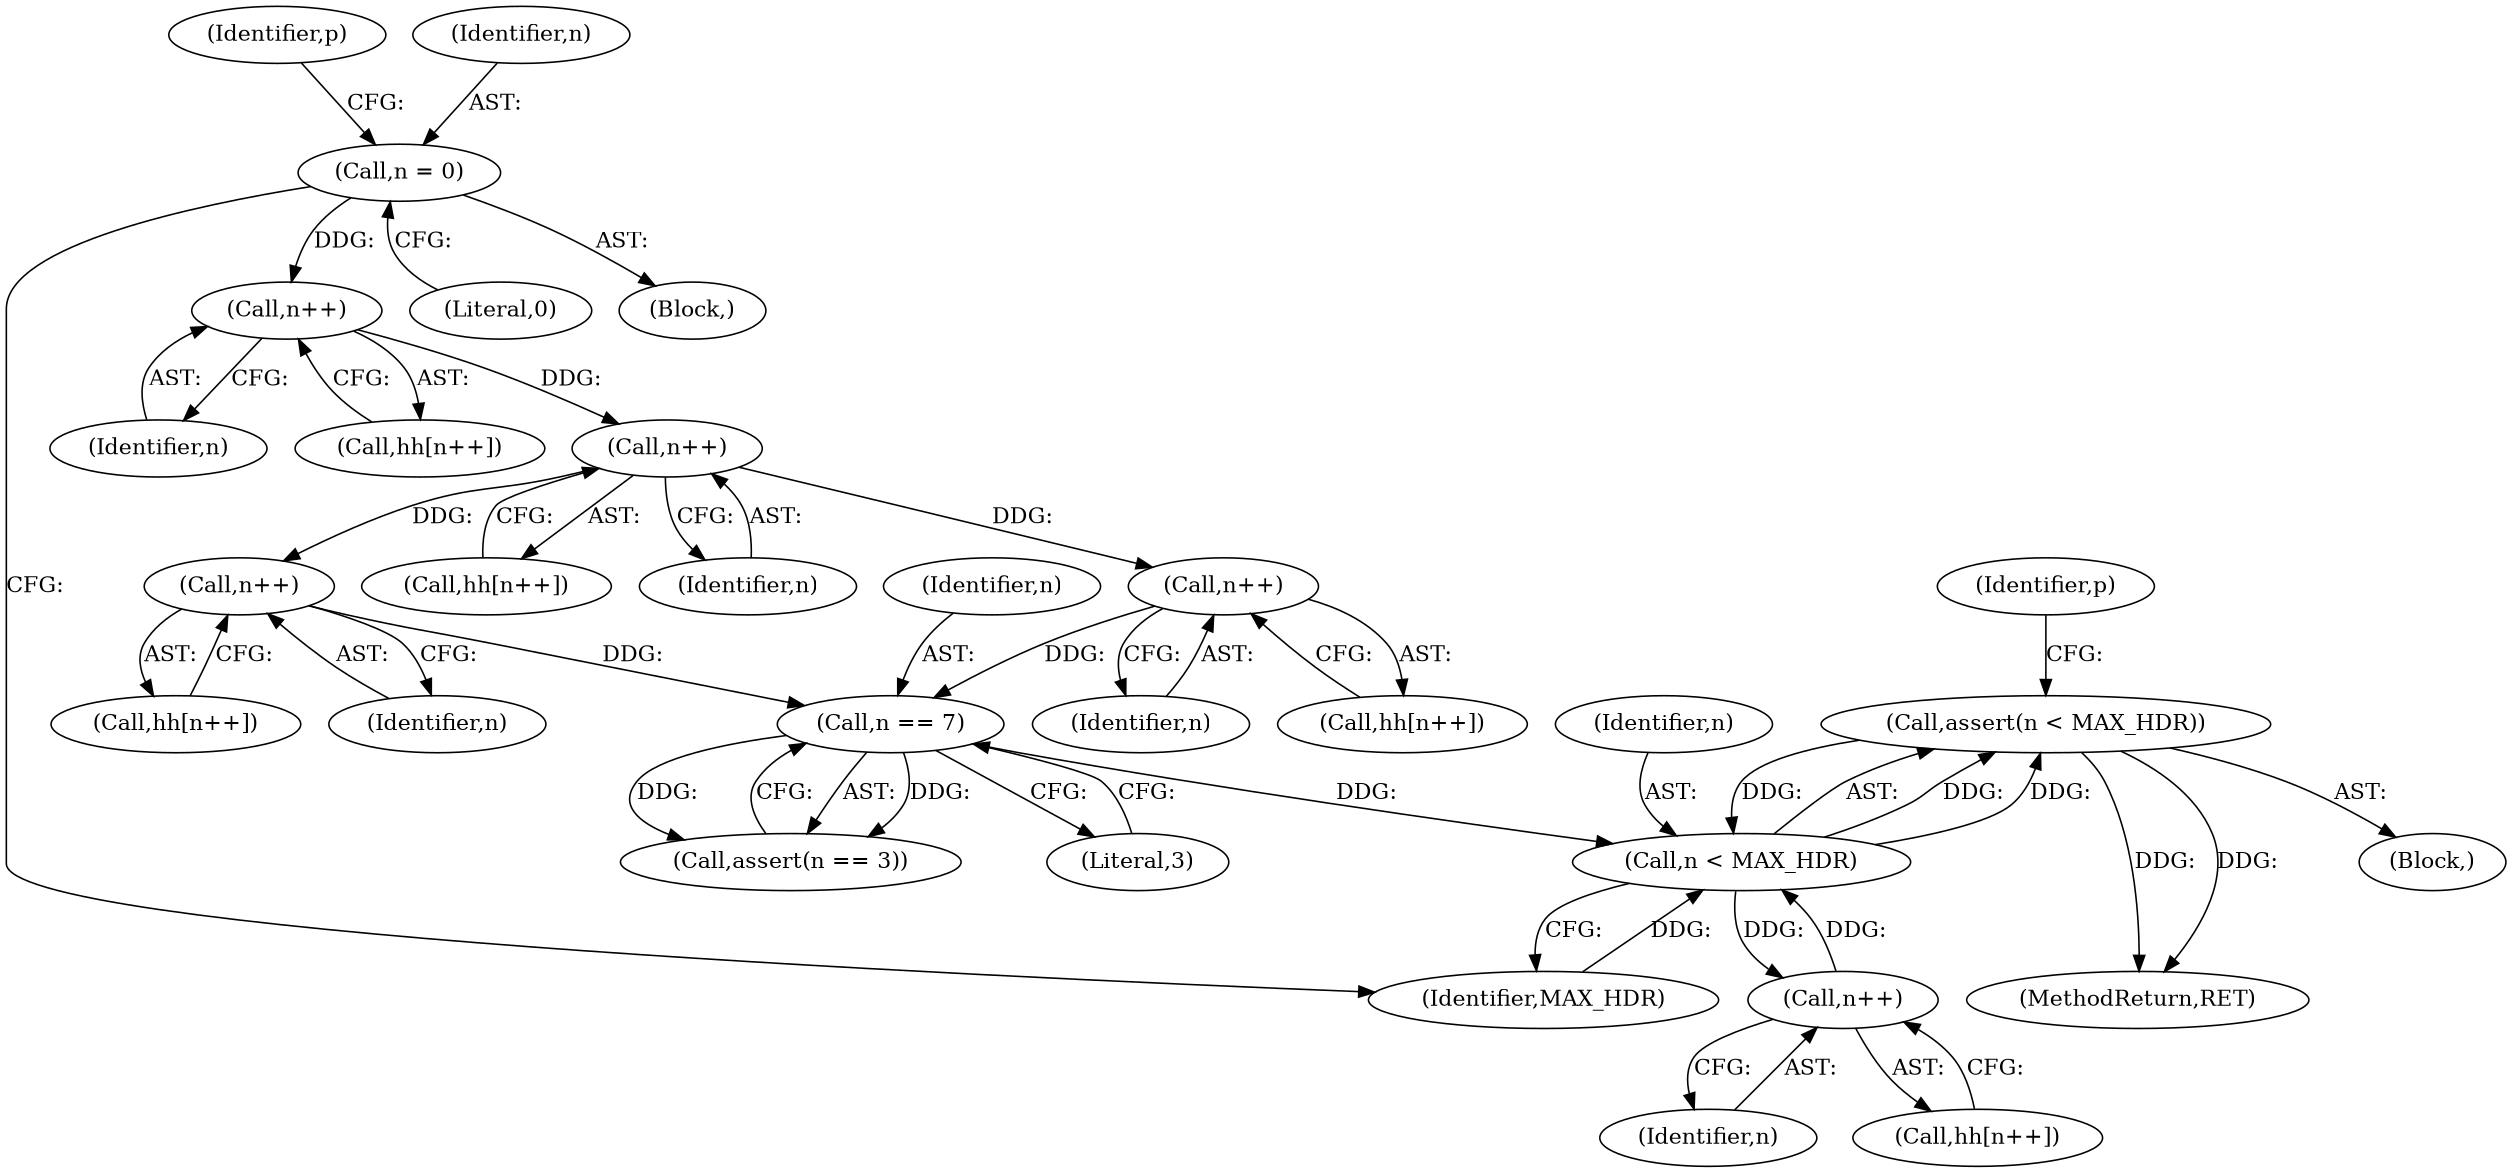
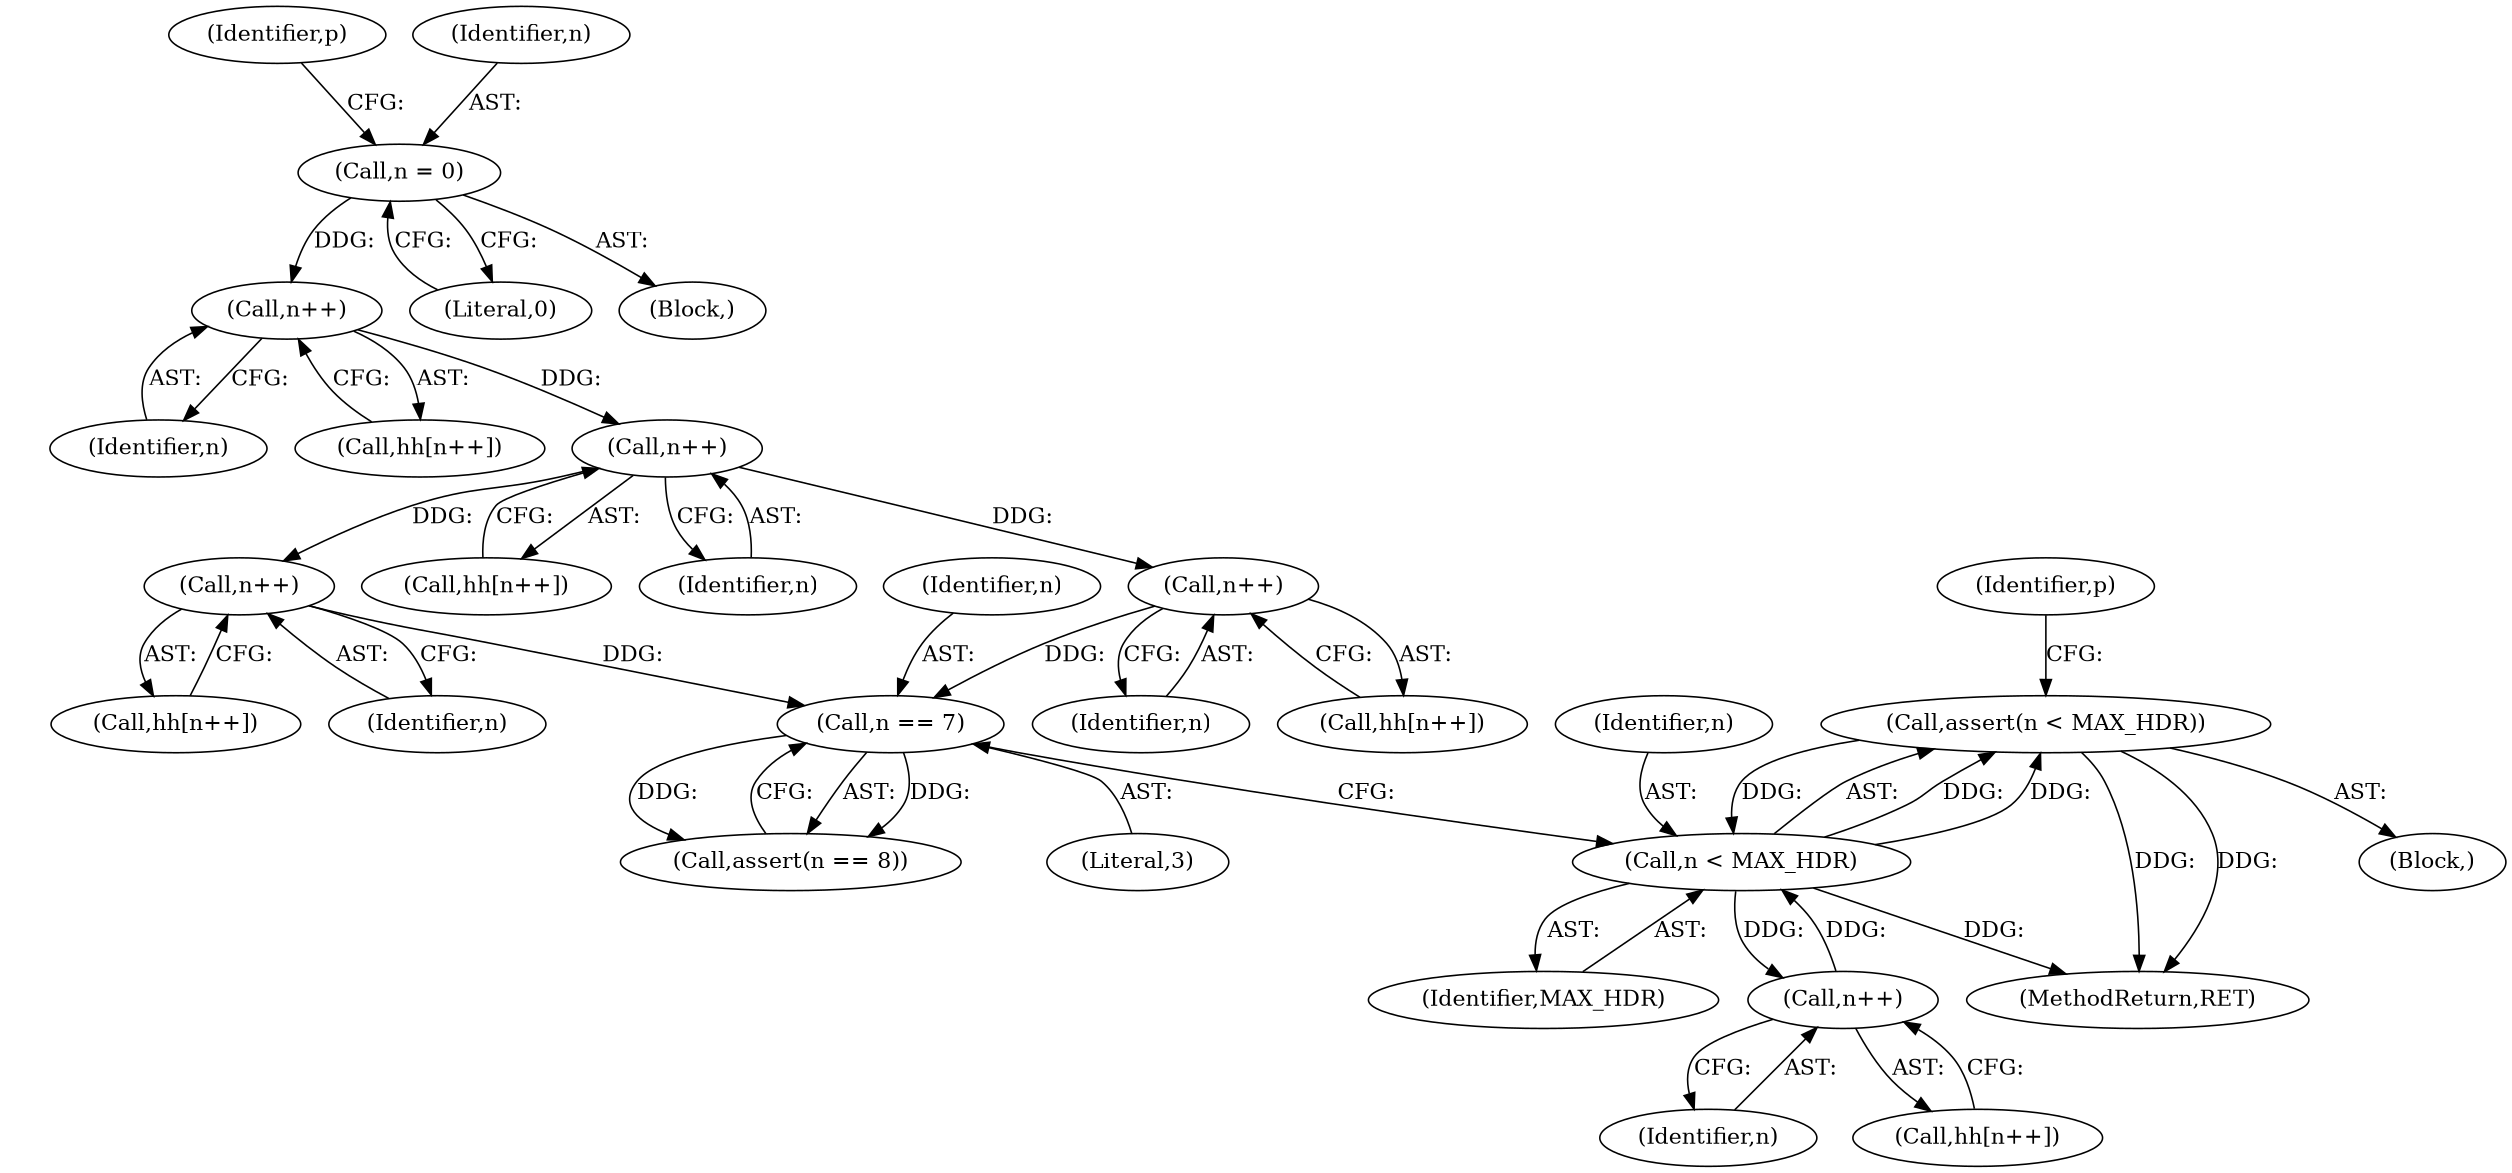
  digraph {
    n1 [label="(Call,assert(n < MAX_HDR))"]
    n2 [label="(Call,n < MAX_HDR)"]
    n3 [label="(MethodReturn,RET)"]
    n4 [label="(Block,)"]
    n5 [label="(Call,n++)"]
    n6 [label="(Identifier,MAX_HDR)"]
    n7 [label="(Identifier,n)"]
    n8 [label="(Call,hh[n++])"]
    n9 [label="(Call,n == 7)"]
    n10 [label="(Literal,3)"]
-   n11 [label="(Call,assert(n == 3))"]
+   n11 [label="(Call,assert(n == 8))"]
    n12 [label="(Call,n++)"]
    n13 [label="(Identifier,n)"]
    n14 [label="(Call,hh[n++])"]
    n15 [label="(Call,n++)"]
    n16 [label="(Call,n++)"]
    n17 [label="(Identifier,n)"]
    n18 [label="(Call,hh[n++])"]
    n19 [label="(Call,hh[n++])"]
    n20 [label="(Identifier,n)"]
    n21 [label="(Call,n++)"]
    n22 [label="(Identifier,n)"]
    n23 [label="(Call,hh[n++])"]
    n24 [label="(Call,n = 0)"]
    n25 [label="(Literal,0)"]
    n26 [label="(Block,)"]
    n27 [label="(Identifier,n)"]
    n28 [label="(Identifier,p)"]
    n29 [label="(Identifier,n)"]
    n30 [label="(Identifier,n)"]
    n31 [label="(Identifier,p)"]
    n1 -> n2 [label="DDG: "]
    n1 -> n3 [label="DDG: "]
    n1 -> n3 [label="DDG: "]
    n1 -> n4 [label="AST: "]
    n2 -> n1 [label="AST: "]
    n2 -> n1 [label="DDG: "]
    n2 -> n1 [label="DDG: "]
+   n2 -> n3 [label="DDG: "]
    n2 -> n5 [label="DDG: "]
-   n2 -> n6 [label="CFG: "]
+   n2 -> n6 [label="AST: "]
    n5 -> n2 [label="DDG: "]
    n5 -> n7 [label="CFG: "]
    n5 -> n8 [label="AST: "]
-   n6 -> n2 [label="DDG: "]
+   n6 -> n2 [label="AST: "]
    n7 -> n5 [label="AST: "]
    n8 -> n5 [label="CFG: "]
-   n9 -> n2 [label="DDG: "]
-   n9 -> n10 [label="CFG: "]
+   n9 -> n2 [label="CFG: "]
    n9 -> n11 [label="AST: "]
    n9 -> n11 [label="DDG: "]
    n9 -> n11 [label="DDG: "]
-   n10 -> n9 [label="CFG: "]
+   n10 -> n9 [label="AST: "]
    n11 -> n9 [label="CFG: "]
    n12 -> n9 [label="DDG: "]
    n12 -> n13 [label="CFG: "]
    n12 -> n14 [label="AST: "]
    n13 -> n12 [label="AST: "]
    n14 -> n12 [label="CFG: "]
    n15 -> n12 [label="DDG: "]
    n15 -> n16 [label="DDG: "]
    n15 -> n17 [label="CFG: "]
    n15 -> n18 [label="AST: "]
    n16 -> n9 [label="DDG: "]
    n16 -> n19 [label="AST: "]
    n16 -> n20 [label="CFG: "]
    n17 -> n15 [label="AST: "]
    n18 -> n15 [label="CFG: "]
    n19 -> n16 [label="CFG: "]
    n20 -> n16 [label="AST: "]
    n21 -> n15 [label="DDG: "]
    n21 -> n22 [label="CFG: "]
    n21 -> n23 [label="AST: "]
    n22 -> n21 [label="AST: "]
    n23 -> n21 [label="CFG: "]
    n24 -> n21 [label="DDG: "]
-   n24 -> n6 [label="CFG: "]
+   n24 -> n25 [label="CFG: "]
    n24 -> n26 [label="AST: "]
    n25 -> n24 [label="CFG: "]
    n27 -> n2 [label="AST: "]
    n28 -> n24 [label="CFG: "]
    n29 -> n9 [label="AST: "]
    n30 -> n24 [label="AST: "]
    n31 -> n1 [label="CFG: "]
  }
